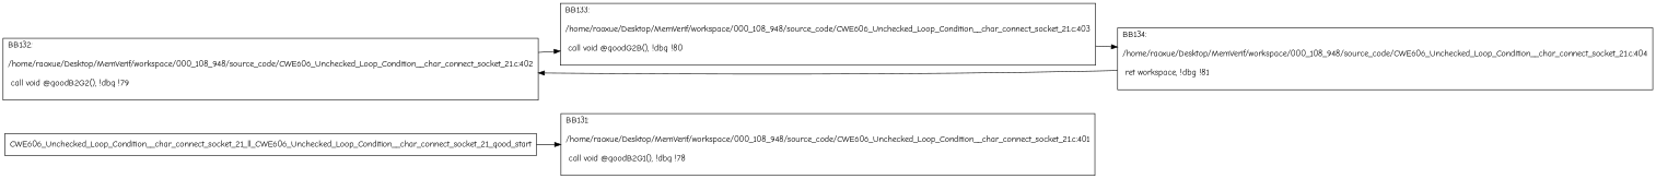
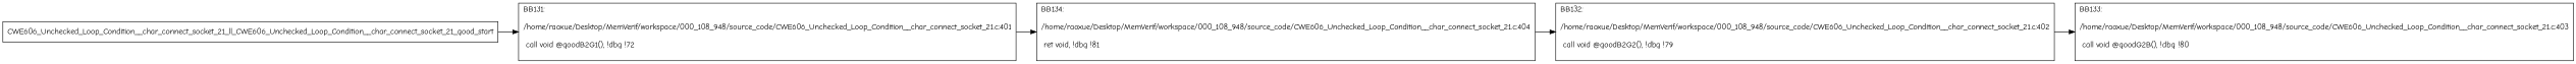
  digraph {
    fontname="Comic Neue"
    rankdir=LR
    node [fontname="Comic Neue" shape=record]
    edge [fontname="Comic Neue"]
    n1 [label="{CWE606_Unchecked_Loop_Condition__char_connect_socket_21_ll_CWE606_Unchecked_Loop_Condition__char_connect_socket_21_good_start}"]
-   n2 [label="{BB131:\l\l/home/raoxue/Desktop/MemVerif/workspace/000_108_948/source_code/CWE606_Unchecked_Loop_Condition__char_connect_socket_21.c:401\l\n  call void @goodB2G1(), !dbg !78\l\n}"]
+   n2 [label="{BB131:\l\l/home/raoxue/Desktop/MemVerif/workspace/000_108_948/source_code/CWE606_Unchecked_Loop_Condition__char_connect_socket_21.c:401\l\n  call void @goodB2G1(), !dbg !72\l\n}"]
    n3 [label="{BB132:\l\l/home/raoxue/Desktop/MemVerif/workspace/000_108_948/source_code/CWE606_Unchecked_Loop_Condition__char_connect_socket_21.c:402\l\n  call void @goodB2G2(), !dbg !79\l\n}"]
    n4 [label="{BB133:\l\l/home/raoxue/Desktop/MemVerif/workspace/000_108_948/source_code/CWE606_Unchecked_Loop_Condition__char_connect_socket_21.c:403\l\n  call void @goodG2B(), !dbg !80\l\n}"]
-   n5 [label="{BB134:\l\l/home/raoxue/Desktop/MemVerif/workspace/000_108_948/source_code/CWE606_Unchecked_Loop_Condition__char_connect_socket_21.c:404\l\n  ret workspace, !dbg !81\l\n}"]
+   n5 [label="{BB134:\l\l/home/raoxue/Desktop/MemVerif/workspace/000_108_948/source_code/CWE606_Unchecked_Loop_Condition__char_connect_socket_21.c:404\l\n  ret void, !dbg !81\l\n}"]
    n1 -> n2
    n3 -> n4
-   n4 -> n5
+   n2 -> n5
    n5 -> n3
  }
